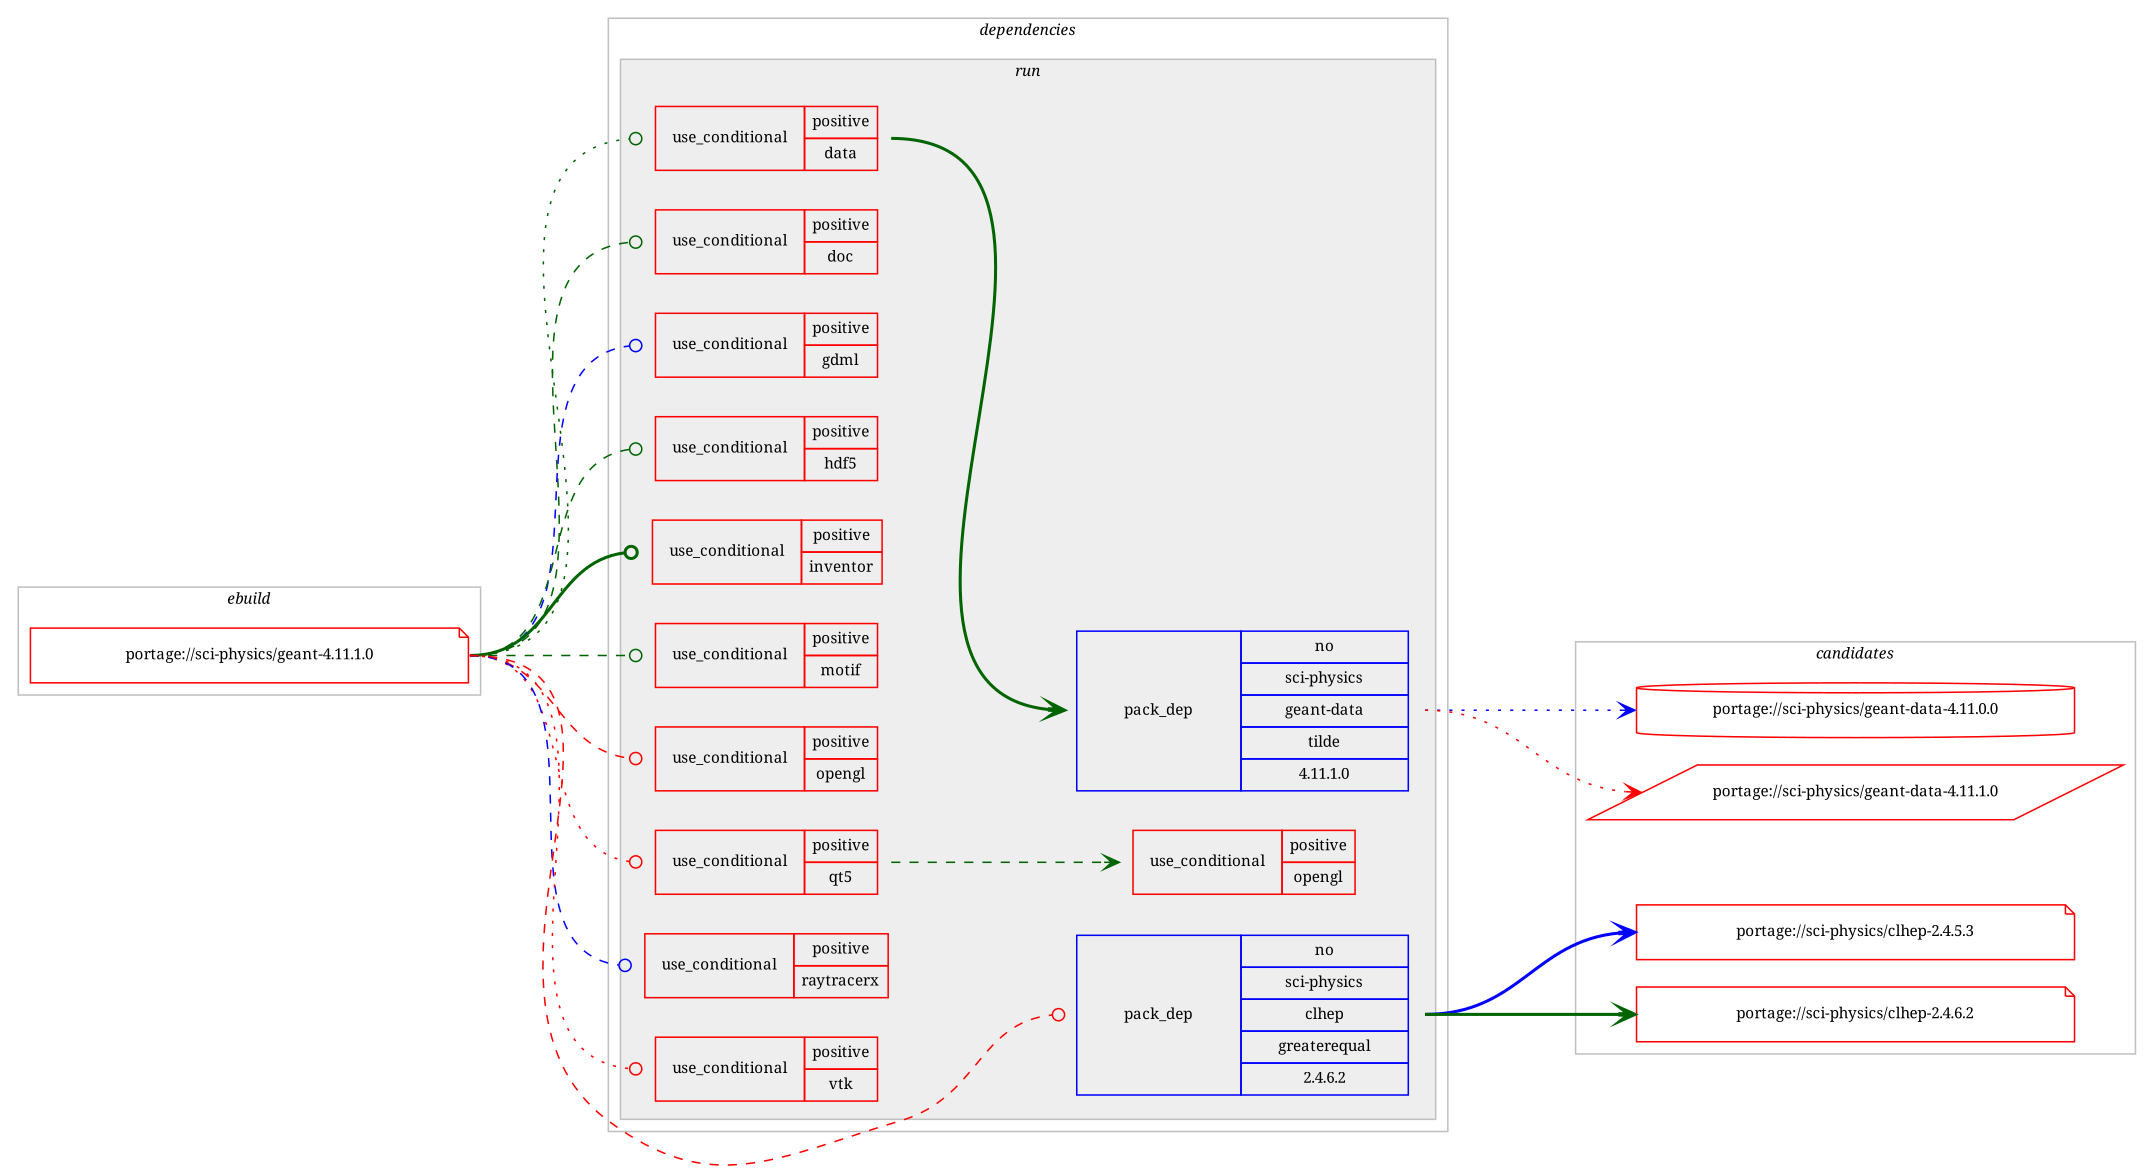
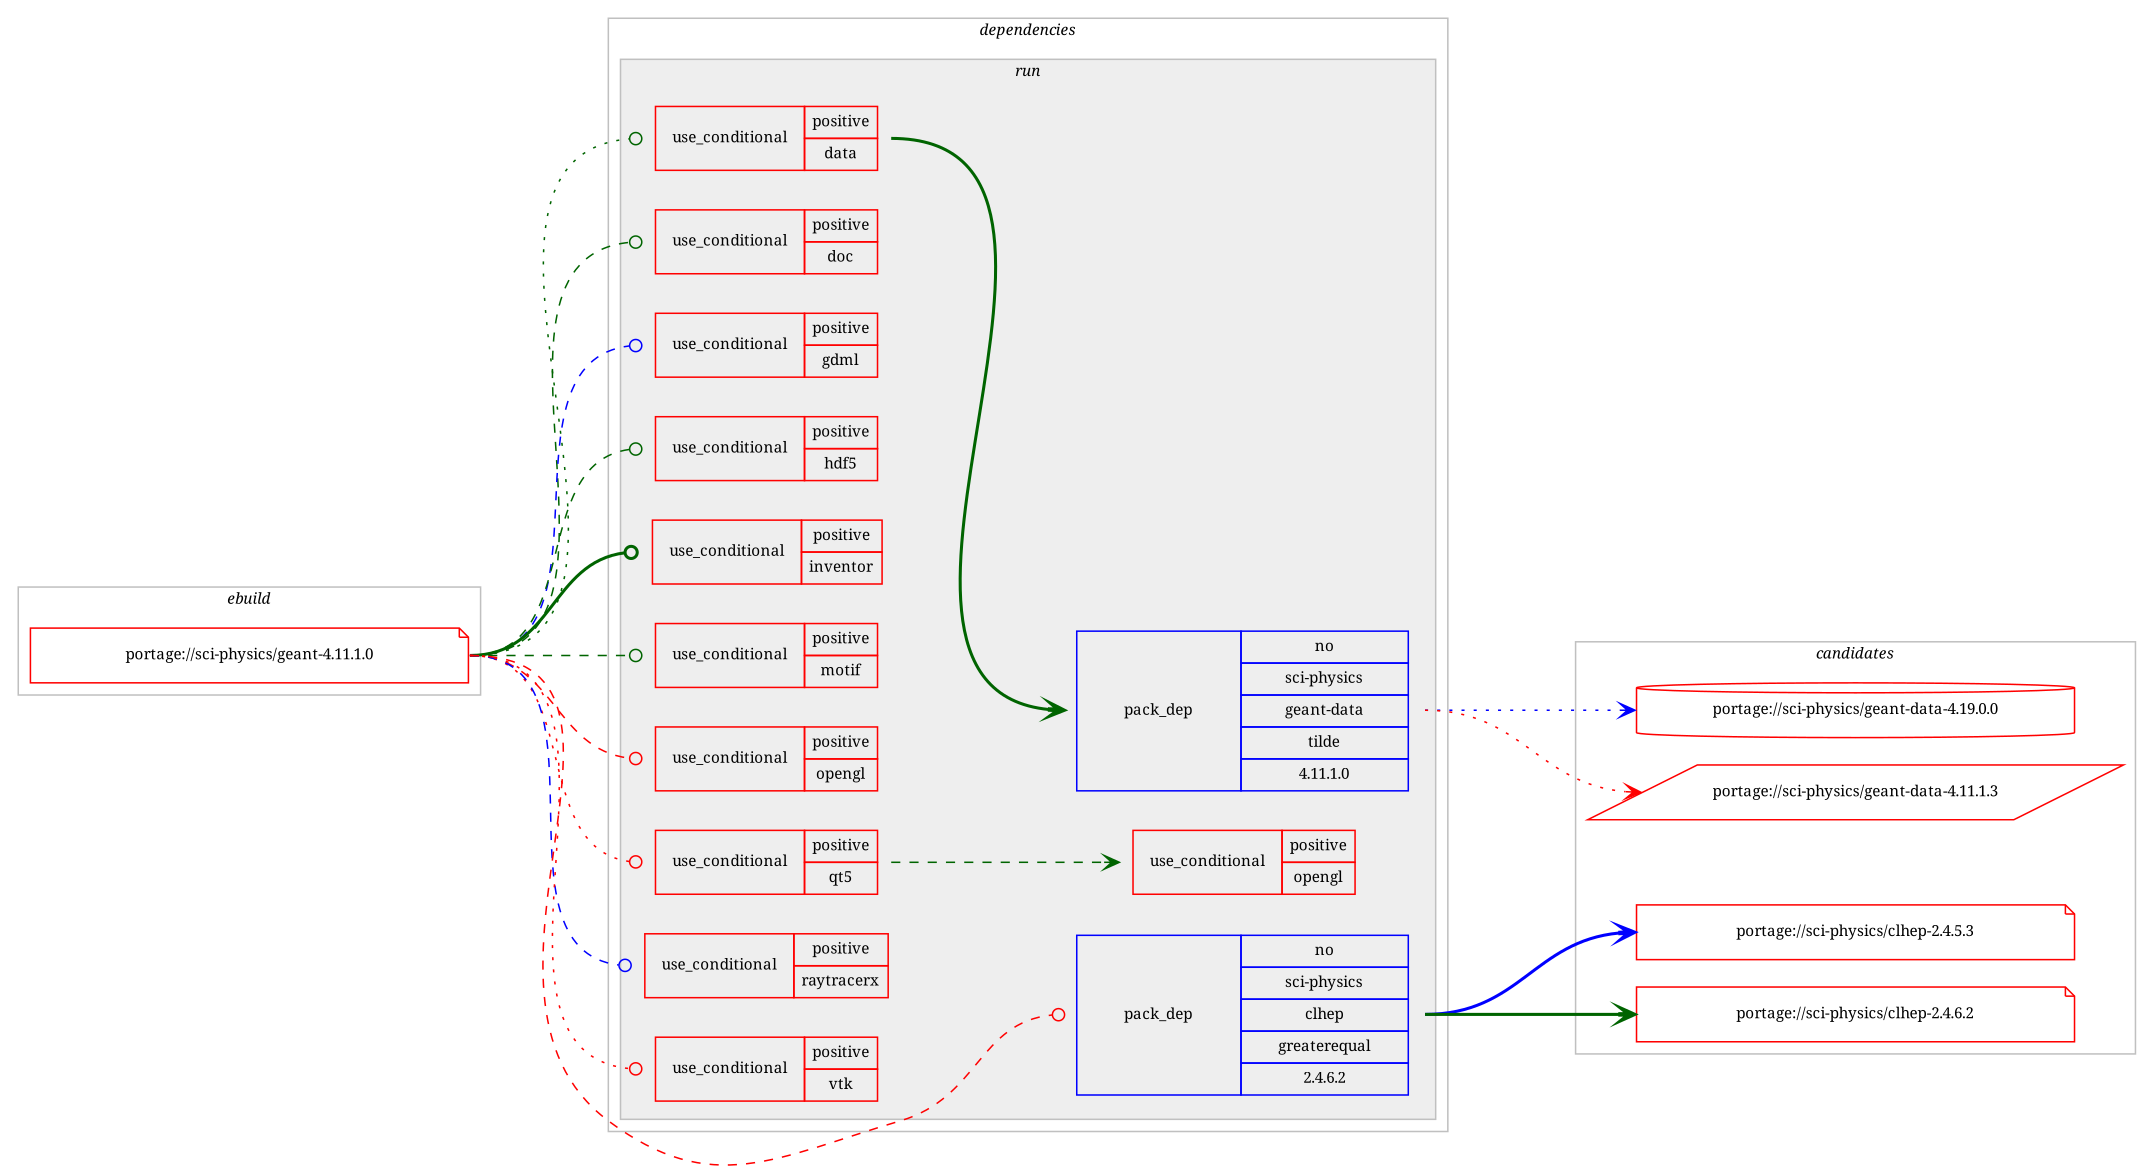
  digraph {
    compound=true
    concentrate=true
    fontname="Noto Serif"
    fontsize=10
    newrank=true
    rankdir=LR
    ranksep=1.5
    node [color=red fontname="Noto Serif" fontsize=10 shape=none]
    edge [arrowhead=odot color=darkgreen fontname="Noto Serif" headport=w style=dashed tailport=e weight=20]
    n1 [label="portage://sci-physics/geant-4.11.1.0" shape=note width=4]
    n2 [color=blue label=<<TABLE BORDER="0" CELLBORDER="1" CELLSPACING="0" CELLPADDING="4" WIDTH="220"><TR><TD ROWSPAN="6" CELLPADDING="30">pack_dep</TD></TR><TR><TD WIDTH="110">no</TD></TR><TR><TD>sci-physics</TD></TR><TR><TD>geant-data</TD></TR><TR><TD>tilde</TD></TR><TR><TD>4.11.1.0</TD></TR></TABLE>>]
    n3 [label=<<TABLE BORDER="0" CELLBORDER="1" CELLSPACING="0" CELLPADDING="4"><TR><TD ROWSPAN="3" CELLPADDING="10">use_conditional</TD></TR><TR><TD>positive</TD></TR><TR><TD>data</TD></TR></TABLE>>]
    n4 [label=<<TABLE BORDER="0" CELLBORDER="1" CELLSPACING="0" CELLPADDING="4"><TR><TD ROWSPAN="3" CELLPADDING="10">use_conditional</TD></TR><TR><TD>positive</TD></TR><TR><TD>doc</TD></TR></TABLE>>]
    n5 [label=<<TABLE BORDER="0" CELLBORDER="1" CELLSPACING="0" CELLPADDING="4"><TR><TD ROWSPAN="3" CELLPADDING="10">use_conditional</TD></TR><TR><TD>positive</TD></TR><TR><TD>gdml</TD></TR></TABLE>>]
    n6 [label=<<TABLE BORDER="0" CELLBORDER="1" CELLSPACING="0" CELLPADDING="4"><TR><TD ROWSPAN="3" CELLPADDING="10">use_conditional</TD></TR><TR><TD>positive</TD></TR><TR><TD>hdf5</TD></TR></TABLE>>]
    n7 [label=<<TABLE BORDER="0" CELLBORDER="1" CELLSPACING="0" CELLPADDING="4"><TR><TD ROWSPAN="3" CELLPADDING="10">use_conditional</TD></TR><TR><TD>positive</TD></TR><TR><TD>inventor</TD></TR></TABLE>>]
    n8 [label=<<TABLE BORDER="0" CELLBORDER="1" CELLSPACING="0" CELLPADDING="4"><TR><TD ROWSPAN="3" CELLPADDING="10">use_conditional</TD></TR><TR><TD>positive</TD></TR><TR><TD>motif</TD></TR></TABLE>>]
    n9 [label=<<TABLE BORDER="0" CELLBORDER="1" CELLSPACING="0" CELLPADDING="4"><TR><TD ROWSPAN="3" CELLPADDING="10">use_conditional</TD></TR><TR><TD>positive</TD></TR><TR><TD>opengl</TD></TR></TABLE>>]
    n10 [label=<<TABLE BORDER="0" CELLBORDER="1" CELLSPACING="0" CELLPADDING="4"><TR><TD ROWSPAN="3" CELLPADDING="10">use_conditional</TD></TR><TR><TD>positive</TD></TR><TR><TD>opengl</TD></TR></TABLE>>]
    n11 [label=<<TABLE BORDER="0" CELLBORDER="1" CELLSPACING="0" CELLPADDING="4"><TR><TD ROWSPAN="3" CELLPADDING="10">use_conditional</TD></TR><TR><TD>positive</TD></TR><TR><TD>qt5</TD></TR></TABLE>>]
    n12 [label=<<TABLE BORDER="0" CELLBORDER="1" CELLSPACING="0" CELLPADDING="4"><TR><TD ROWSPAN="3" CELLPADDING="10">use_conditional</TD></TR><TR><TD>positive</TD></TR><TR><TD>raytracerx</TD></TR></TABLE>>]
    n13 [label=<<TABLE BORDER="0" CELLBORDER="1" CELLSPACING="0" CELLPADDING="4"><TR><TD ROWSPAN="3" CELLPADDING="10">use_conditional</TD></TR><TR><TD>positive</TD></TR><TR><TD>vtk</TD></TR></TABLE>>]
    n14 [color=blue label=<<TABLE BORDER="0" CELLBORDER="1" CELLSPACING="0" CELLPADDING="4" WIDTH="220"><TR><TD ROWSPAN="6" CELLPADDING="30">pack_dep</TD></TR><TR><TD WIDTH="110">no</TD></TR><TR><TD>sci-physics</TD></TR><TR><TD>clhep</TD></TR><TR><TD>greaterequal</TD></TR><TR><TD>2.4.6.2</TD></TR></TABLE>>]
-   n15 [label="portage://sci-physics/geant-data-4.11.0.0" shape=cylinder width=4]
-   n16 [label="portage://sci-physics/geant-data-4.11.1.0" shape=parallelogram width=4]
+   n15 [label="portage://sci-physics/geant-data-4.19.0.0" shape=cylinder width=4]
+   n16 [label="portage://sci-physics/geant-data-4.11.1.3" shape=parallelogram width=4]
    n17 [label="portage://sci-physics/clhep-2.4.5.3" shape=note width=4]
    n18 [label="portage://sci-physics/clhep-2.4.6.2" shape=note width=4]
    subgraph cluster_1 {
      color=gray
      label=<<i>ebuild</i>>
      rank=same
      n1
    }
    subgraph cluster_2 {
      color=gray
      label=<<i>dependencies</i>>
      subgraph cluster_3 {
        color=gray
        fillcolor="#eeeeee"
        label=<<i>compile</i>>
        style=filled
      }
      subgraph cluster_4 {
        color=gray
        fillcolor="#eeeeee"
        label=<<i>compile and run</i>>
        style=filled
      }
      subgraph cluster_5 {
        color=gray
        fillcolor="#eeeeee"
        label=<<i>run</i>>
        style=filled
        subgraph sub_6 {
          color=gray
          fillcolor="#eeeeee"
          label=<<i>run</i>>
          style=filled
          n3
          subgraph sub_7 {
            color=gray
            fillcolor="#eeeeee"
            label=<<i>run</i>>
            style=filled
            n2
          }
        }
        subgraph sub_8 {
          color=gray
          fillcolor="#eeeeee"
          label=<<i>run</i>>
          style=filled
          n4
        }
        subgraph sub_9 {
          color=gray
          fillcolor="#eeeeee"
          label=<<i>run</i>>
          style=filled
          n5
        }
        subgraph sub_10 {
          color=gray
          fillcolor="#eeeeee"
          label=<<i>run</i>>
          style=filled
          n6
        }
        subgraph sub_11 {
          color=gray
          fillcolor="#eeeeee"
          label=<<i>run</i>>
          style=filled
          n7
        }
        subgraph sub_12 {
          color=gray
          fillcolor="#eeeeee"
          label=<<i>run</i>>
          style=filled
          n8
        }
        subgraph sub_13 {
          color=gray
          fillcolor="#eeeeee"
          label=<<i>run</i>>
          style=filled
          n9
        }
        subgraph sub_14 {
          color=gray
          fillcolor="#eeeeee"
          label=<<i>run</i>>
          style=filled
          n11
          subgraph sub_15 {
            color=gray
            fillcolor="#eeeeee"
            label=<<i>run</i>>
            style=filled
            n10
          }
        }
        subgraph sub_16 {
          color=gray
          fillcolor="#eeeeee"
          label=<<i>run</i>>
          style=filled
          n12
        }
        subgraph sub_17 {
          color=gray
          fillcolor="#eeeeee"
          label=<<i>run</i>>
          style=filled
          n13
        }
        subgraph sub_18 {
          color=gray
          fillcolor="#eeeeee"
          label=<<i>run</i>>
          style=filled
          n14
        }
      }
    }
    subgraph cluster_19 {
      color=gray
      label=<<i>candidates</i>>
      rank=same
      subgraph sub_20 {
        color=black
        label=<<i>candidates</i>>
        nodesep=1
        rank=same
        n15
        n16
      }
      subgraph sub_21 {
        color=black
        label=<<i>candidates</i>>
        nodesep=1
        rank=same
        n17
        n18
      }
    }
    n1 -> n3 [style=dotted]
    n1 -> n4
    n1 -> n5 [color=blue]
    n1 -> n6
    n1 -> n7 [style=bold]
    n1 -> n8
    n1 -> n9 [color=red]
    n1 -> n11 [color=red style=dotted]
    n1 -> n12 [color=blue]
    n1 -> n13 [color=red style=dotted]
    n1 -> n14 [color=red]
    n2 -> n15 [arrowhead=vee color=blue style=dotted weight=100]
    n2 -> n16 [arrowhead=vee color=red style=dotted weight=100]
    n3 -> n2 [arrowhead=vee style=bold]
    n11 -> n10 [arrowhead=vee]
    n14 -> n17 [arrowhead=vee color=blue style=bold weight=100]
    n14 -> n18 [arrowhead=vee style=bold weight=100]
  }
